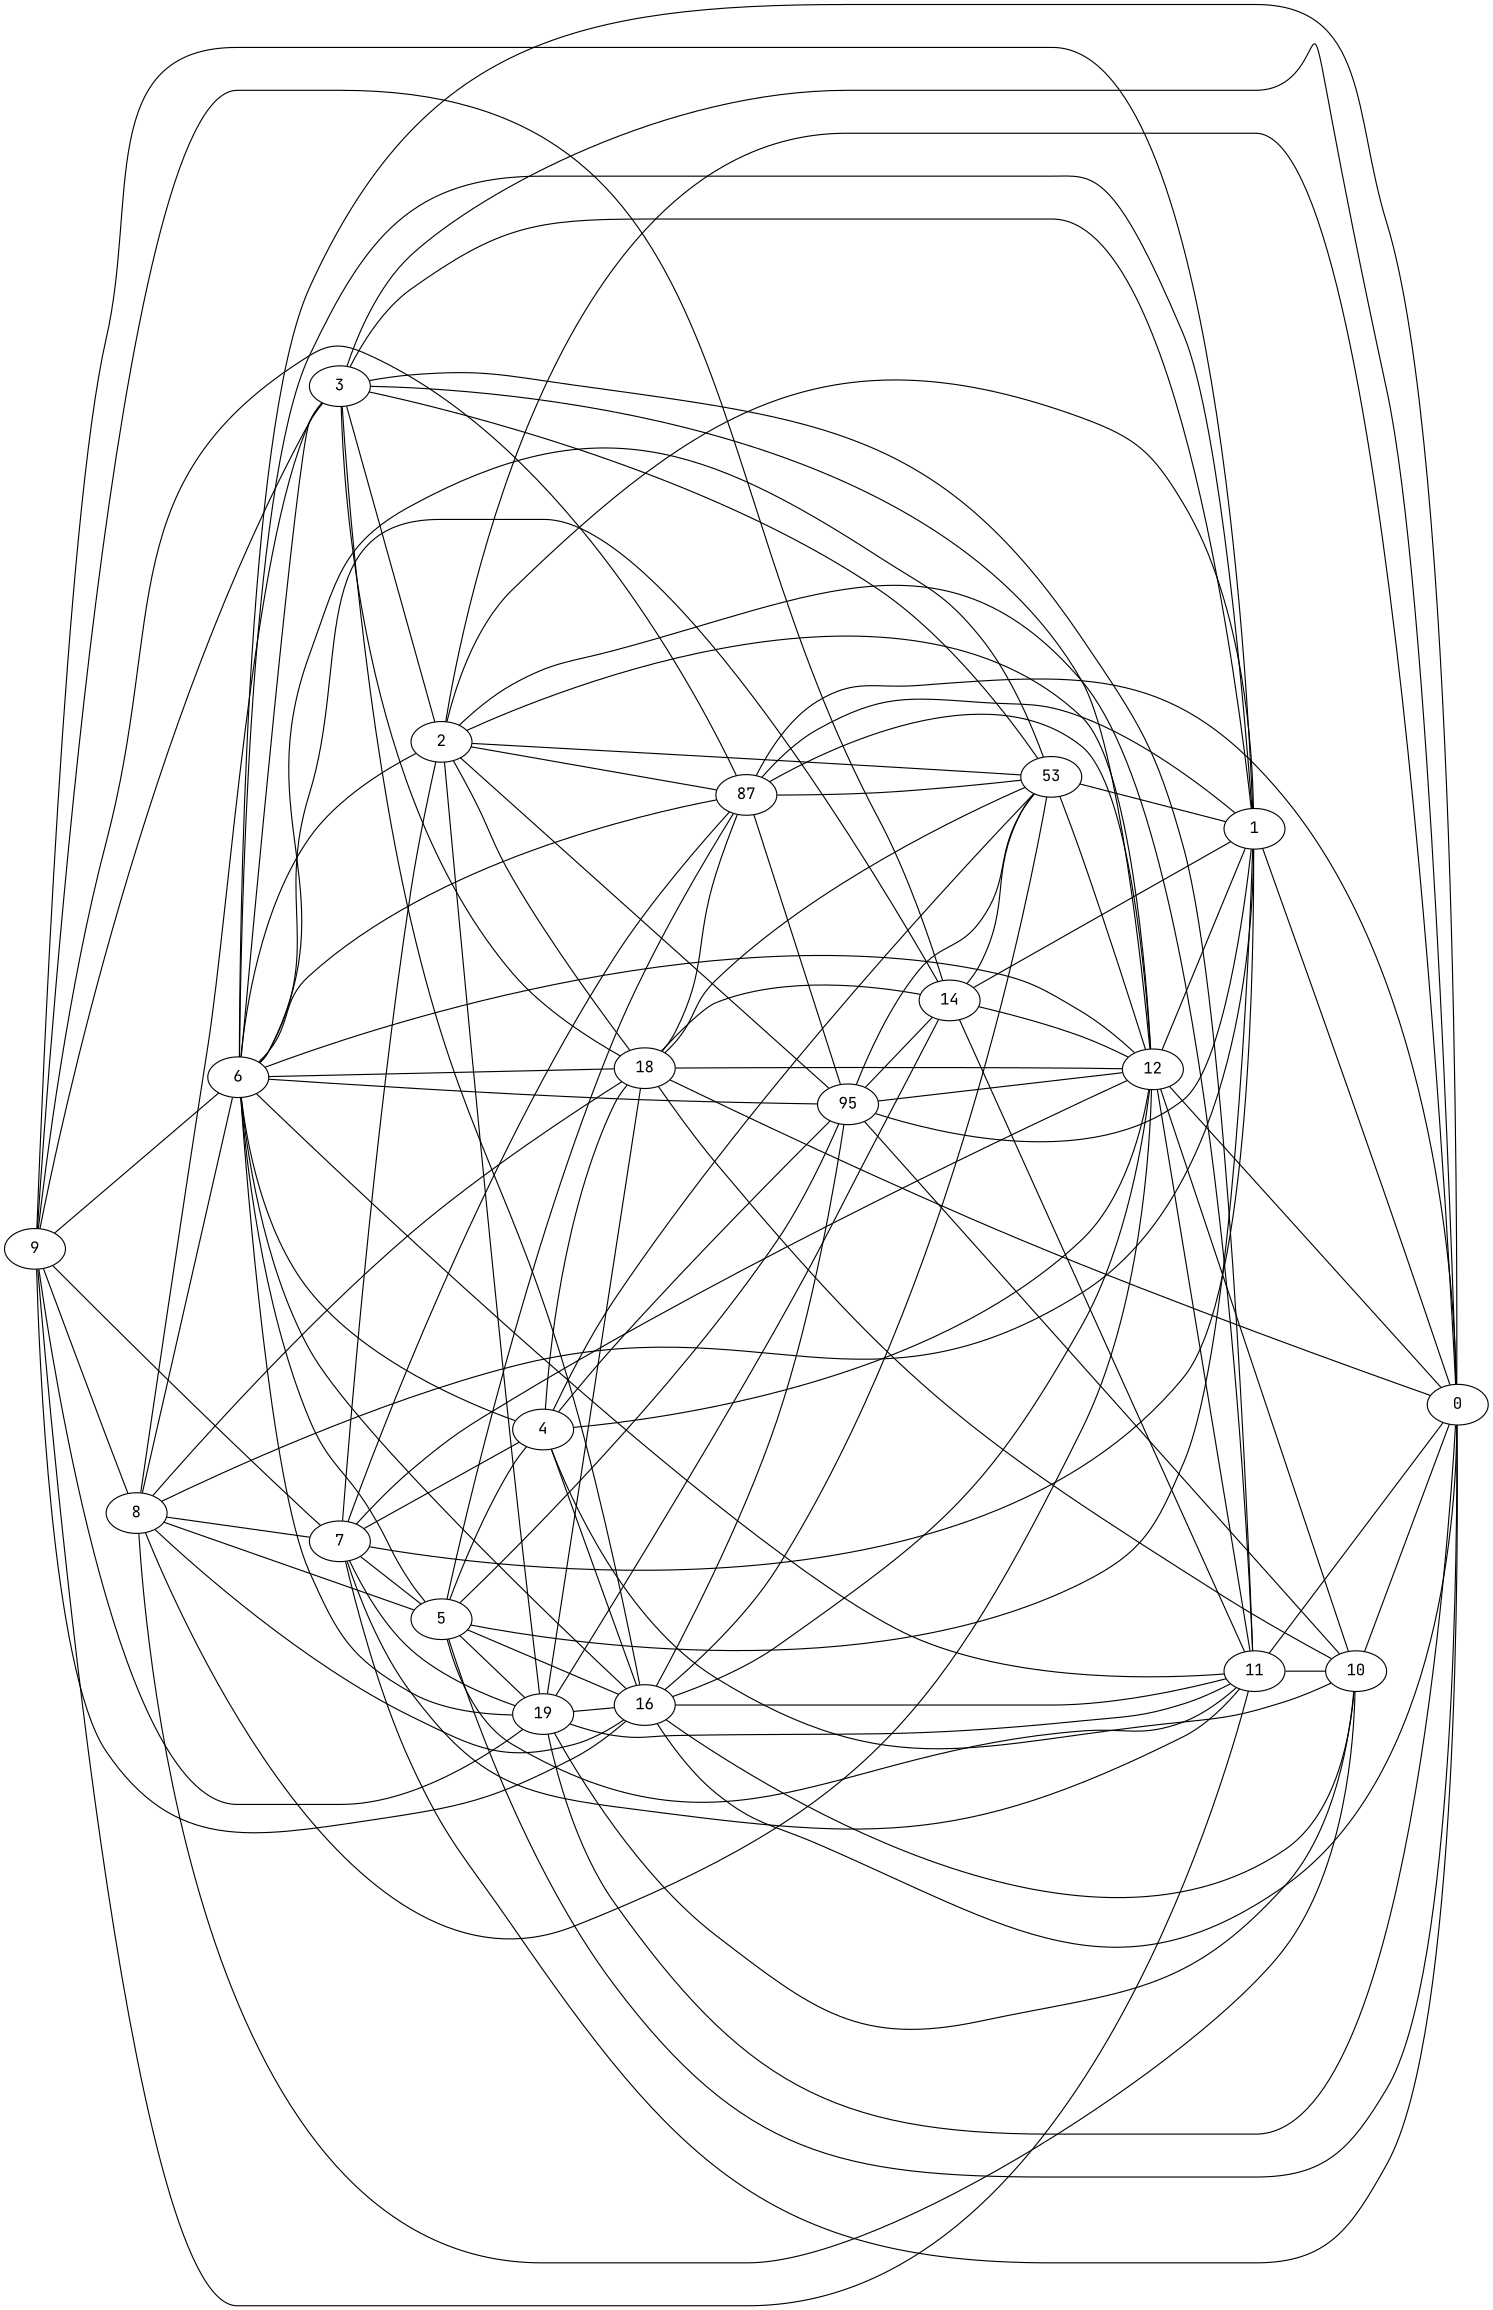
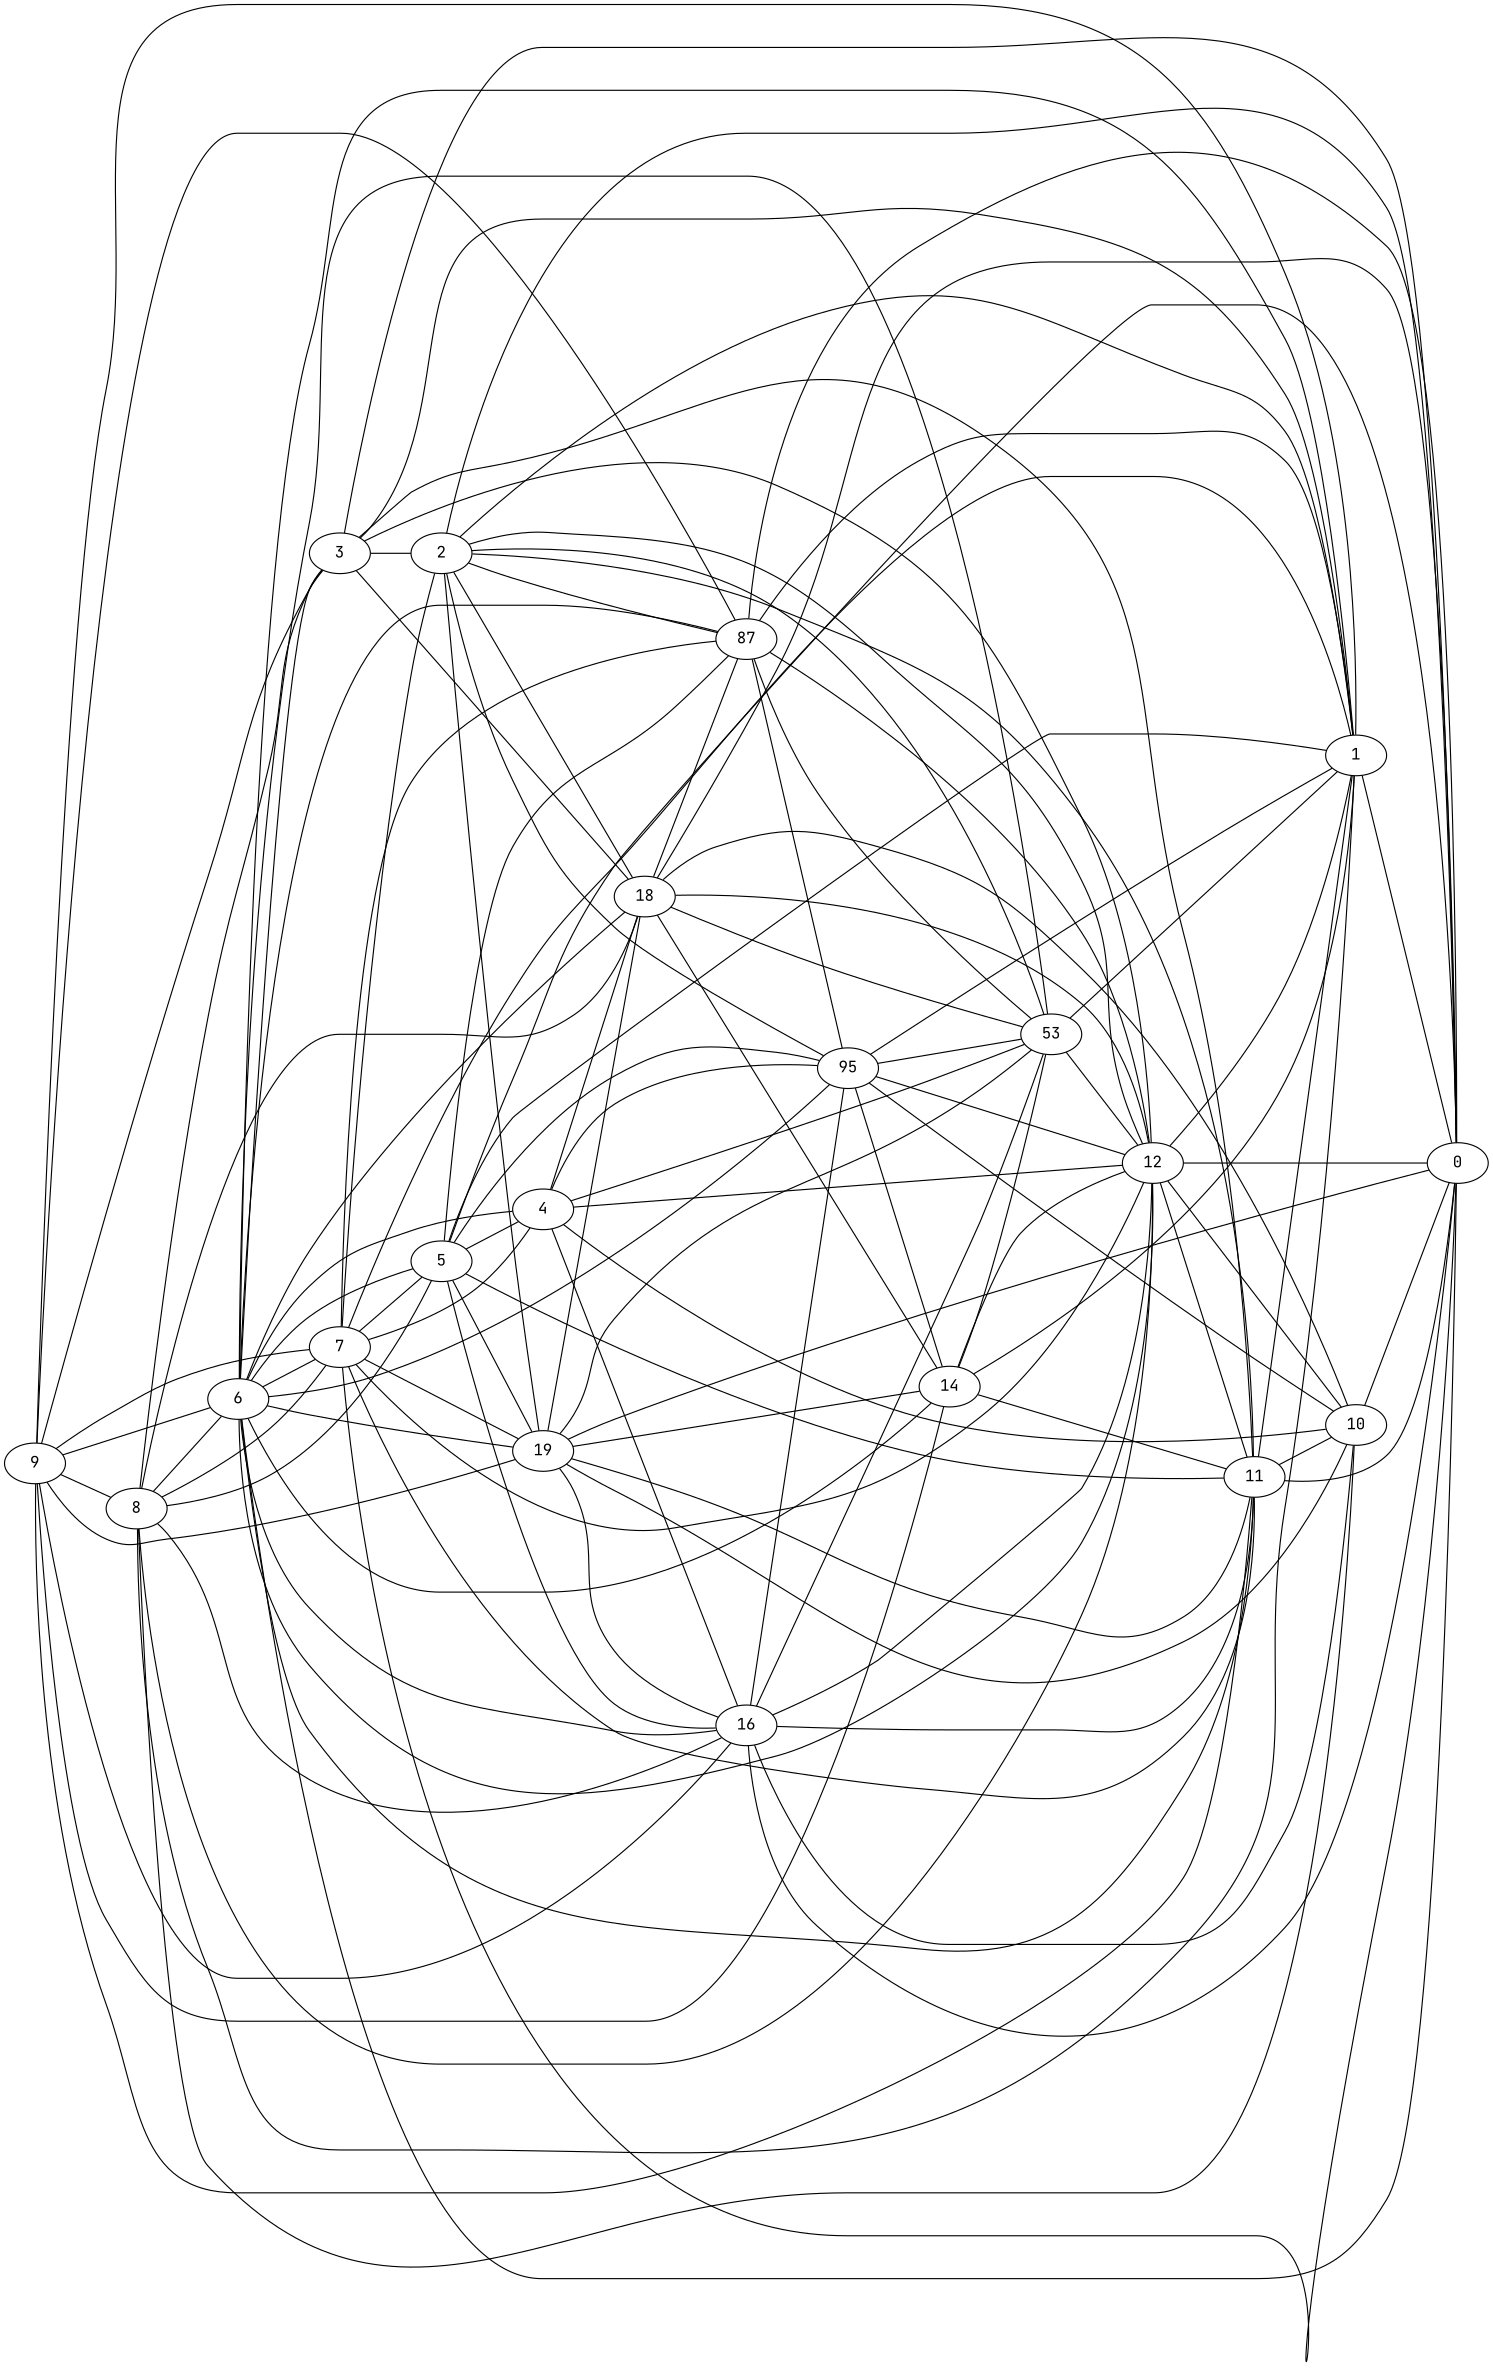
  digraph {
    fontname="JetBrains Mono"
    rankdir=LR
    node [fontname="JetBrains Mono"]
    edge [color=black dir=none fontname="JetBrains Mono"]
    5
    n2 [label=95]
    0
    n4 [label=87]
    1
    16
    11
    3
    19
    10
    n11 [label=53]
    12
    14
    18
    8
    7
    6
    2
    4
    9
    subgraph sub_1 {
      5
      n2
      0
      n4
      1
      16
      11
      3
      19
      10
      n11
      12
      14
      18
      8
      7
      6
      2
      4
      9
    }
    5 -> n2
    5 -> 0
    5 -> n4
    5 -> 1
    5 -> 16
    5 -> 11
    5 -> 19
    5 -> 4
    n2 -> 1
    n2 -> 10
    n2 -> n11
    n2 -> 12
    n2 -> 14
    n4 -> n2
    n4 -> 0
    n4 -> 1
    n4 -> n11
    n4 -> 12
    1 -> 0
    16 -> n2
    16 -> 0
    16 -> 11
    16 -> 10
    16 -> n11
    16 -> 12
    11 -> 0
+   11 -> 1
    11 -> 10
    3 -> 0
    3 -> 1
-   3 -> 16
    3 -> 11
-   3 -> n11
+   19 -> n11
    3 -> 12
    3 -> 18
    3 -> 2
    19 -> 0
    19 -> 16
    19 -> 11
    19 -> 10
    19 -> 14
    19 -> 18
    10 -> 0
    n11 -> 1
    n11 -> 12
    12 -> 0
    12 -> 1
    12 -> 11
    12 -> 10
    14 -> 1
    14 -> 11
    14 -> n11
    14 -> 12
    18 -> 0
    18 -> n4
    18 -> 10
    18 -> n11
    18 -> 12
    18 -> 14
    8 -> 5
    8 -> 1
    8 -> 16
    8 -> 3
    8 -> 10
    8 -> 12
    8 -> 18
    8 -> 7
    8 -> 6
    7 -> 5
    7 -> 0
    7 -> n4
    7 -> 1
    7 -> 11
    7 -> 19
    7 -> 12
    7 -> 2
    7 -> 4
    6 -> 5
    6 -> n2
    6 -> 0
    6 -> n4
    6 -> 1
    6 -> 16
    6 -> 11
    6 -> 3
    6 -> 19
    6 -> n11
    6 -> 12
    6 -> 14
    6 -> 18
-   6 -> 2
+   6 -> 7
    6 -> 4
    2 -> n2
    2 -> 0
    2 -> n4
    2 -> 1
    2 -> 11
    2 -> 19
    2 -> n11
    2 -> 12
    2 -> 18
    4 -> n2
    4 -> 16
    4 -> 10
    4 -> n11
    4 -> 12
    4 -> 18
    9 -> n4
    9 -> 1
    9 -> 16
    9 -> 11
    9 -> 3
    9 -> 19
    9 -> 14
    9 -> 8
    9 -> 7
    9 -> 6
  }
